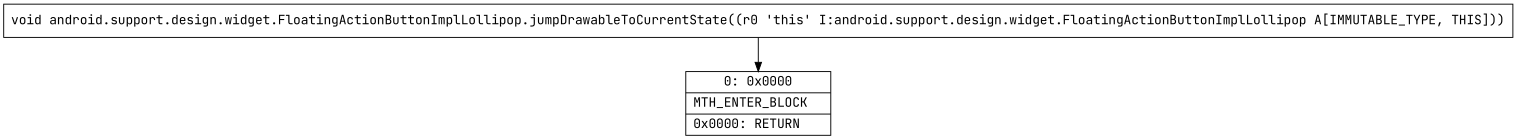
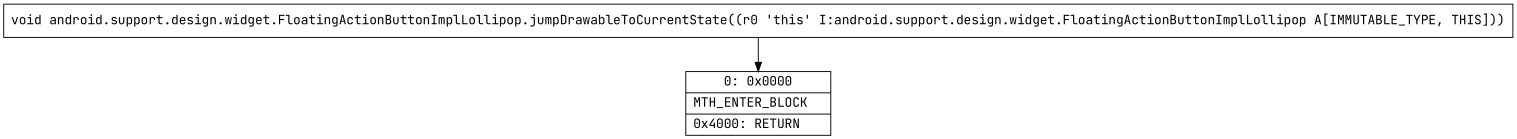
  digraph {
    fontname="JetBrains Mono"
    node [shape=record fontname="JetBrains Mono"]
-   n1 [label="{0\:\ 0x0000|MTH_ENTER_BLOCK\l|0x0000: RETURN   \l}"]
+   n1 [label="{0\:\ 0x0000|MTH_ENTER_BLOCK\l|0x4000: RETURN   \l}"]
    n2 [label="{void android.support.design.widget.FloatingActionButtonImplLollipop.jumpDrawableToCurrentState((r0 'this' I:android.support.design.widget.FloatingActionButtonImplLollipop A[IMMUTABLE_TYPE, THIS])) }"]
    n2 -> n1 [fontname="JetBrains Mono"]
  }
